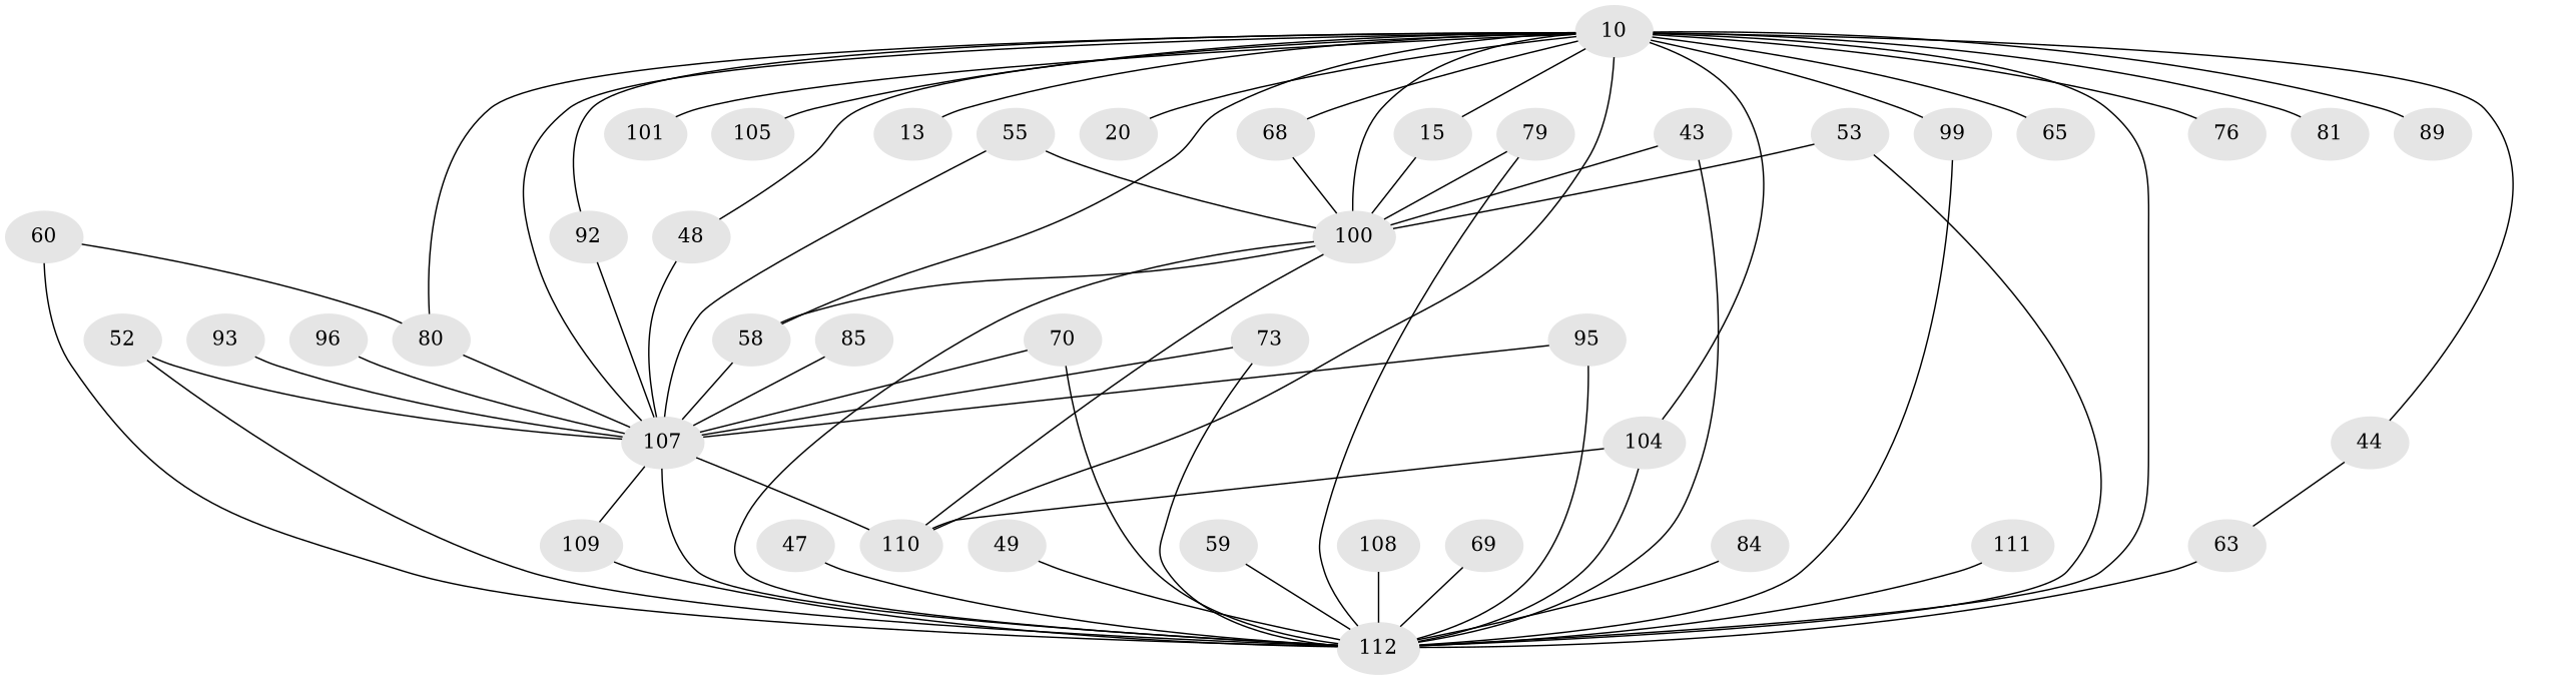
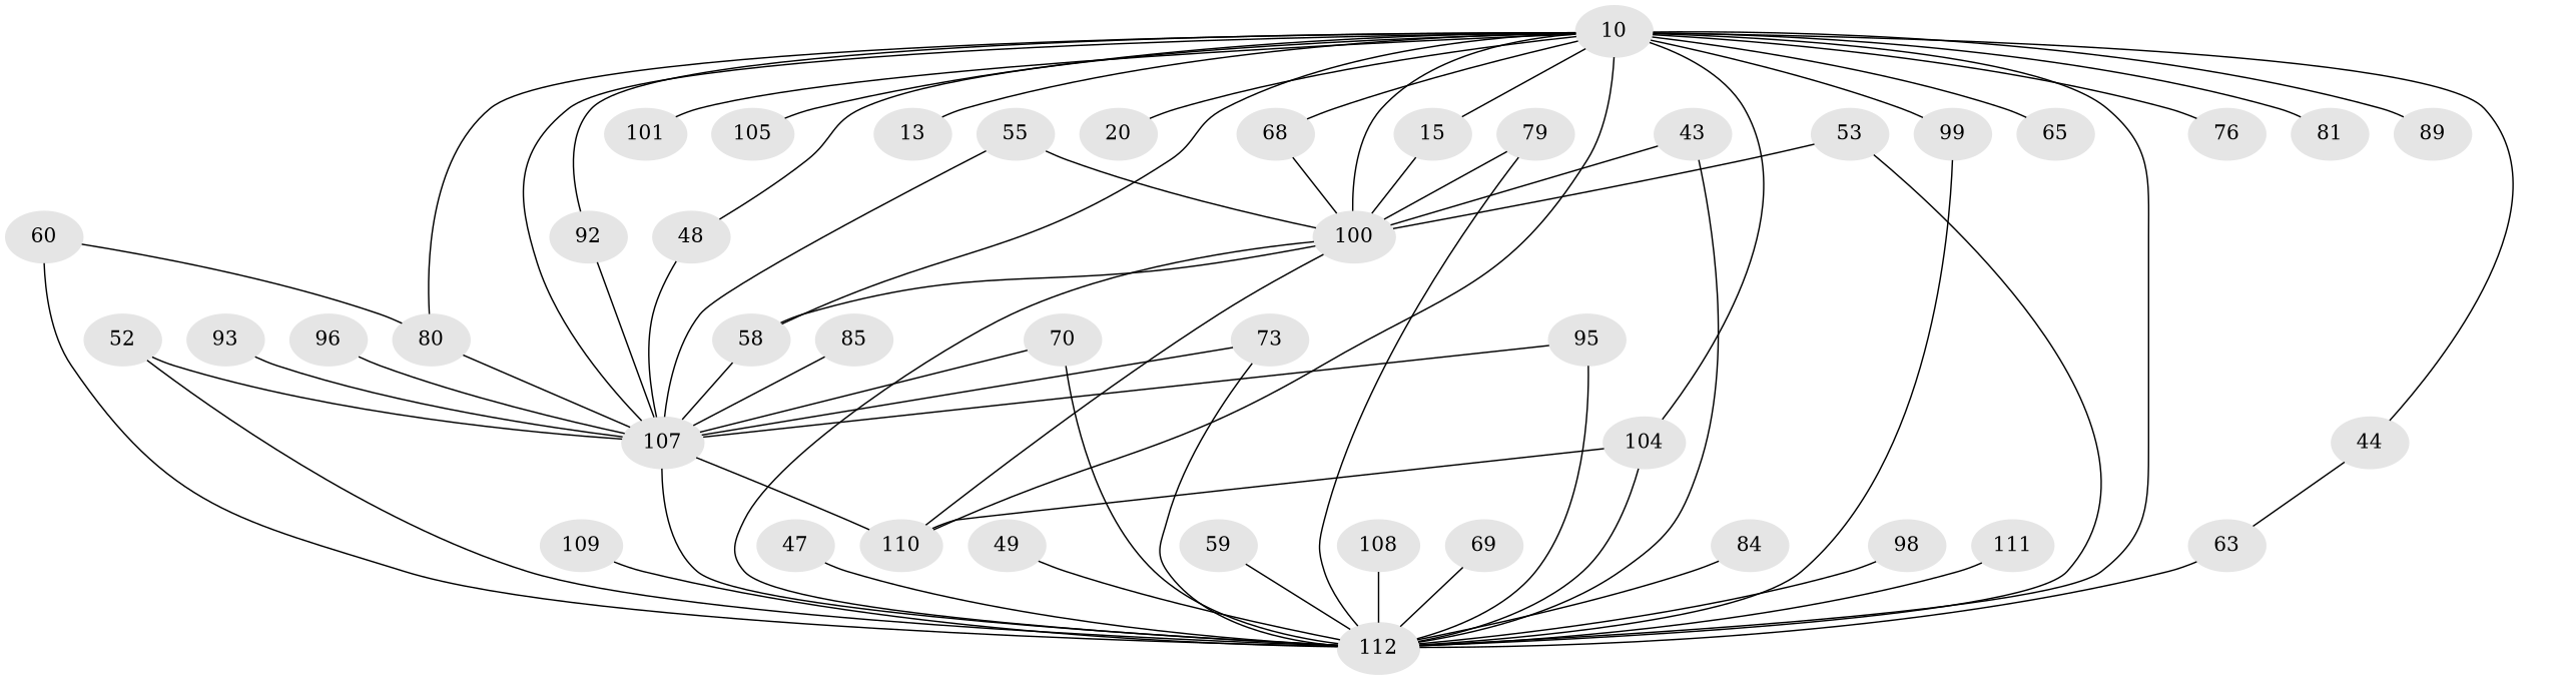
  graph {
    node [color=gray90 style=filled]
    10 [super="+2+6"]
    13
    15
    20
    44
    48
    58
    65
    68
    76 [super="+56"]
    80 [super="+37"]
    81
    89 [super="+45"]
    92
    99 [super="+22"]
    100 [super="+86+87"]
    101
    104 [super="+50+102"]
    105
    107 [super="+77+9"]
    110 [super="+74+97+61+23"]
    112 [super="+31+106+32+83+72+103"]
    63
    109 [super="+18"]
    43 [super="+34"]
    47
    49
    52
    53
    55
    59
    60 [super="+41"]
    108 [super="+57"]
    69
    70
    73
    79 [super="+78"]
    84
    85
    93 [super="+66"]
    95 [super="+90"]
    96
+   98
    111
    10 -- 13 [weight=2]
    10 -- 15
    10 -- 20 [weight=2]
    10 -- 44
    10 -- 48
    10 -- 58
    10 -- 65
    10 -- 68
    10 -- 76 [weight=3]
    10 -- 80
    10 -- 81 [weight=2]
    10 -- 89 [weight=3]
    10 -- 92
    10 -- 99 [weight=2]
    10 -- 100 [weight=11]
    10 -- 101
    10 -- 104
    10 -- 105 [weight=2]
    10 -- 107 [weight=8]
    10 -- 110 [weight=5]
    10 -- 112 [weight=19]
    15 -- 100
    44 -- 63
    48 -- 107
    58 -- 107
    68 -- 100
    80 -- 107 [weight=2]
    92 -- 107
    99 -- 112
    100 -- 58 [weight=5]
    100 -- 110
    100 -- 112 [weight=7]
    104 -- 110
    104 -- 112 [weight=2]
    107 -- 110 [weight=5]
    107 -- 112 [weight=19]
-   107 -- 109 [weight=2]
    63 -- 112 [weight=2]
    109 -- 112
    43 -- 100
    43 -- 112 [weight=2]
    47 -- 112 [weight=2]
    49 -- 112 [weight=2]
    52 -- 107
    52 -- 112
    53 -- 100
    53 -- 112
    55 -- 100
    55 -- 107
    59 -- 112 [weight=2]
    60 -- 80
    60 -- 112 [weight=3]
    108 -- 112 [weight=4]
    69 -- 112 [weight=2]
    70 -- 107
    70 -- 112
    73 -- 107
    73 -- 112
    79 -- 100 [weight=2]
    79 -- 112
    84 -- 112 [weight=2]
    85 -- 107 [weight=2]
    93 -- 107 [weight=3]
    95 -- 107
    95 -- 112 [weight=3]
    96 -- 107 [weight=2]
+   98 -- 112 [weight=2]
    111 -- 112 [weight=2]
  }
